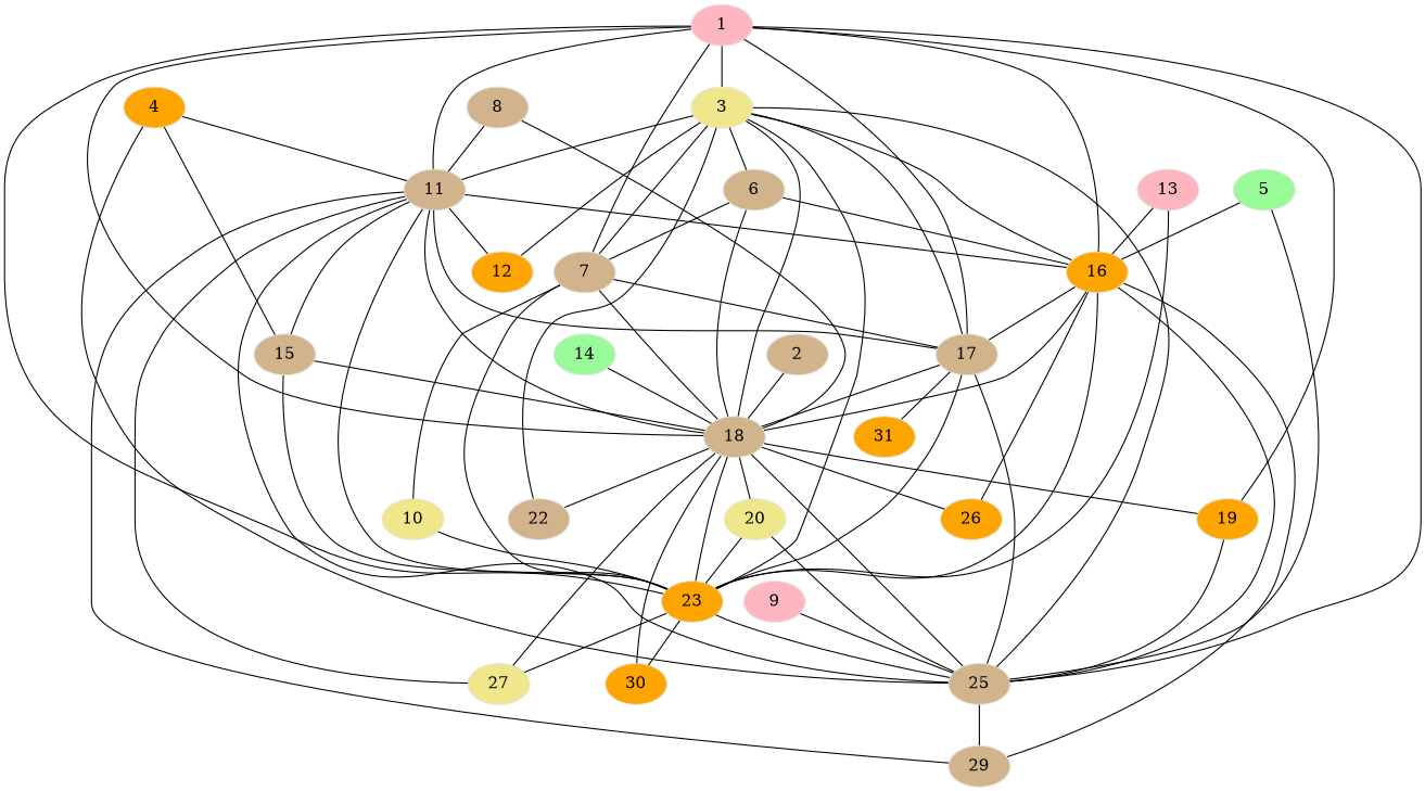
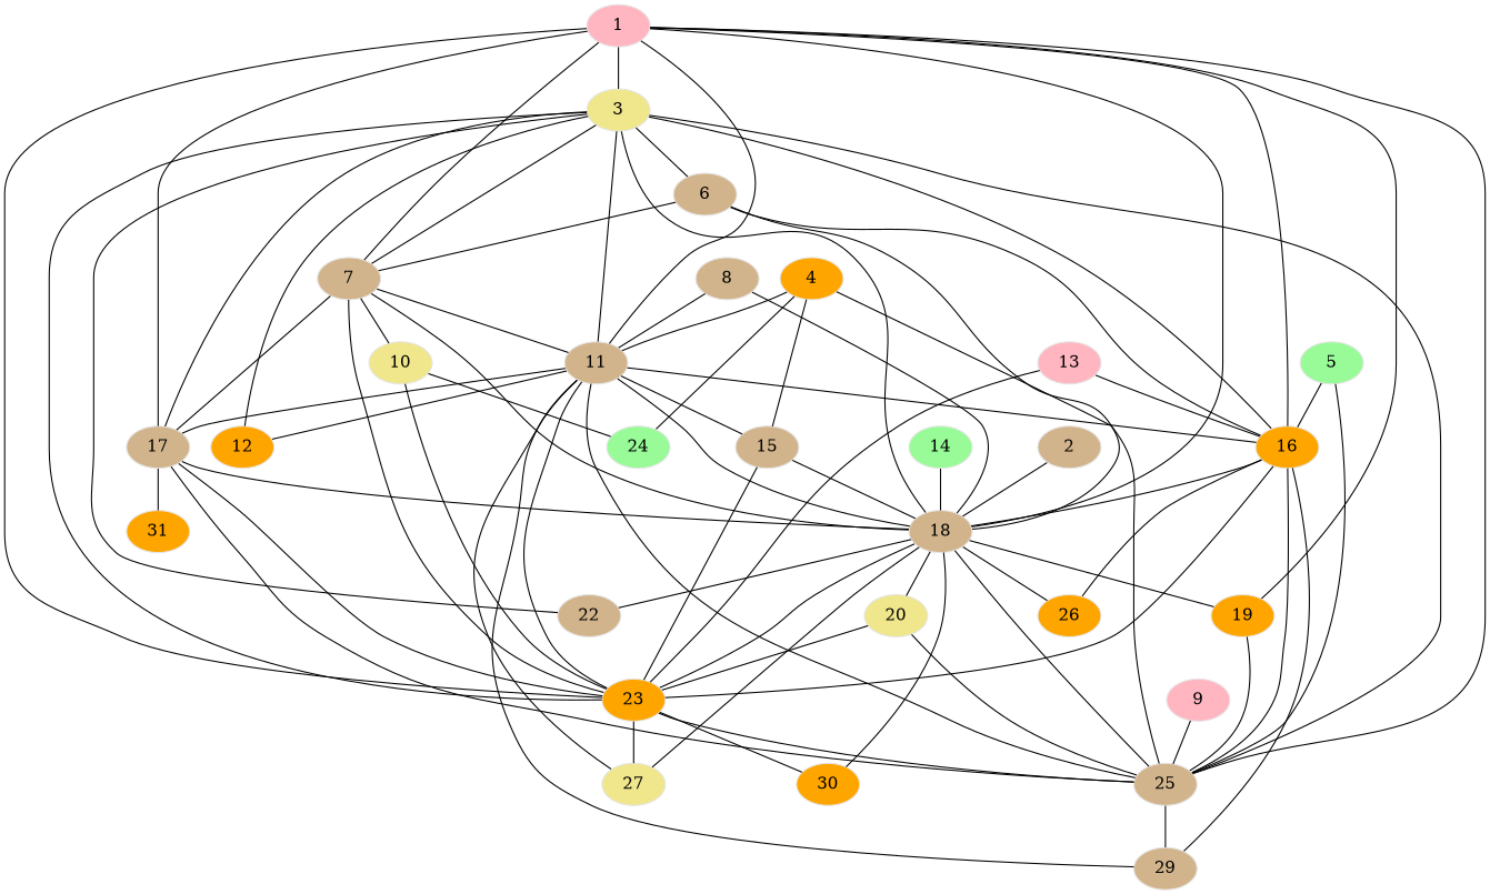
  graph {
    node [color=gray90 fillcolor=tan style=filled]
    edge [weight=1.0]
    1 [fillcolor=lightpink]
    3 [fillcolor=khaki]
    7
    11
    16 [fillcolor=orange]
    17
    18
    19 [fillcolor=orange]
    23 [fillcolor=orange]
    25
    6
    12 [fillcolor=orange]
    22
    10 [fillcolor=khaki]
    15
    27 [fillcolor=khaki]
    29
    26 [fillcolor=orange]
    31 [fillcolor=orange]
    30 [fillcolor=orange]
    20 [fillcolor=khaki]
    2
    4 [fillcolor=orange]
+   24 [fillcolor=palegreen]
    5 [fillcolor=palegreen]
    8
    9 [fillcolor=lightpink]
    13 [fillcolor=lightpink]
    14 [fillcolor=palegreen]
    1 -- 3 [weight=3.0]
    1 -- 7 [weight=4.0]
    1 -- 11 [weight=2.0]
    1 -- 16 [weight=2.0]
    1 -- 17 [weight=2.0]
    1 -- 18 [weight=2.0]
    1 -- 19
    1 -- 23 [weight=2.0]
    1 -- 25 [weight=3.0]
    3 -- 7
    3 -- 11
    3 -- 16
    3 -- 17
    3 -- 18 [weight=2.0]
    3 -- 23
    3 -- 25
    3 -- 6
    3 -- 12 [weight=2.0]
    3 -- 22
+   7 -- 11 [weight=2.0]
    7 -- 17
    7 -- 18
    7 -- 23
    7 -- 10
    11 -- 16 [weight=2.0]
    11 -- 17
    11 -- 18
    11 -- 23
    11 -- 25
    11 -- 12
    11 -- 15
    11 -- 27
    11 -- 29
-   16 -- 17
    16 -- 18 [weight=2.0]
    16 -- 23
    16 -- 25
    16 -- 29
    16 -- 26
    17 -- 18 [weight=3.0]
    17 -- 23
    17 -- 25
    17 -- 31
    18 -- 19 [weight=2.0]
    18 -- 23
    18 -- 25
    18 -- 22
    18 -- 27
    18 -- 26
    18 -- 30
    18 -- 20
    19 -- 25
    23 -- 25 [weight=3.0]
    23 -- 27
    23 -- 30
    25 -- 29 [weight=2.0]
    6 -- 7
    6 -- 16
    6 -- 18
    10 -- 23 [weight=2.0]
+   10 -- 24
    15 -- 18
    15 -- 23
    20 -- 23
    20 -- 25
    2 -- 18
    4 -- 11
    4 -- 25
    4 -- 15
+   4 -- 24
    5 -- 16
    5 -- 25
    8 -- 11
    8 -- 18
    9 -- 25
    13 -- 16
    13 -- 23
    14 -- 18
  }
